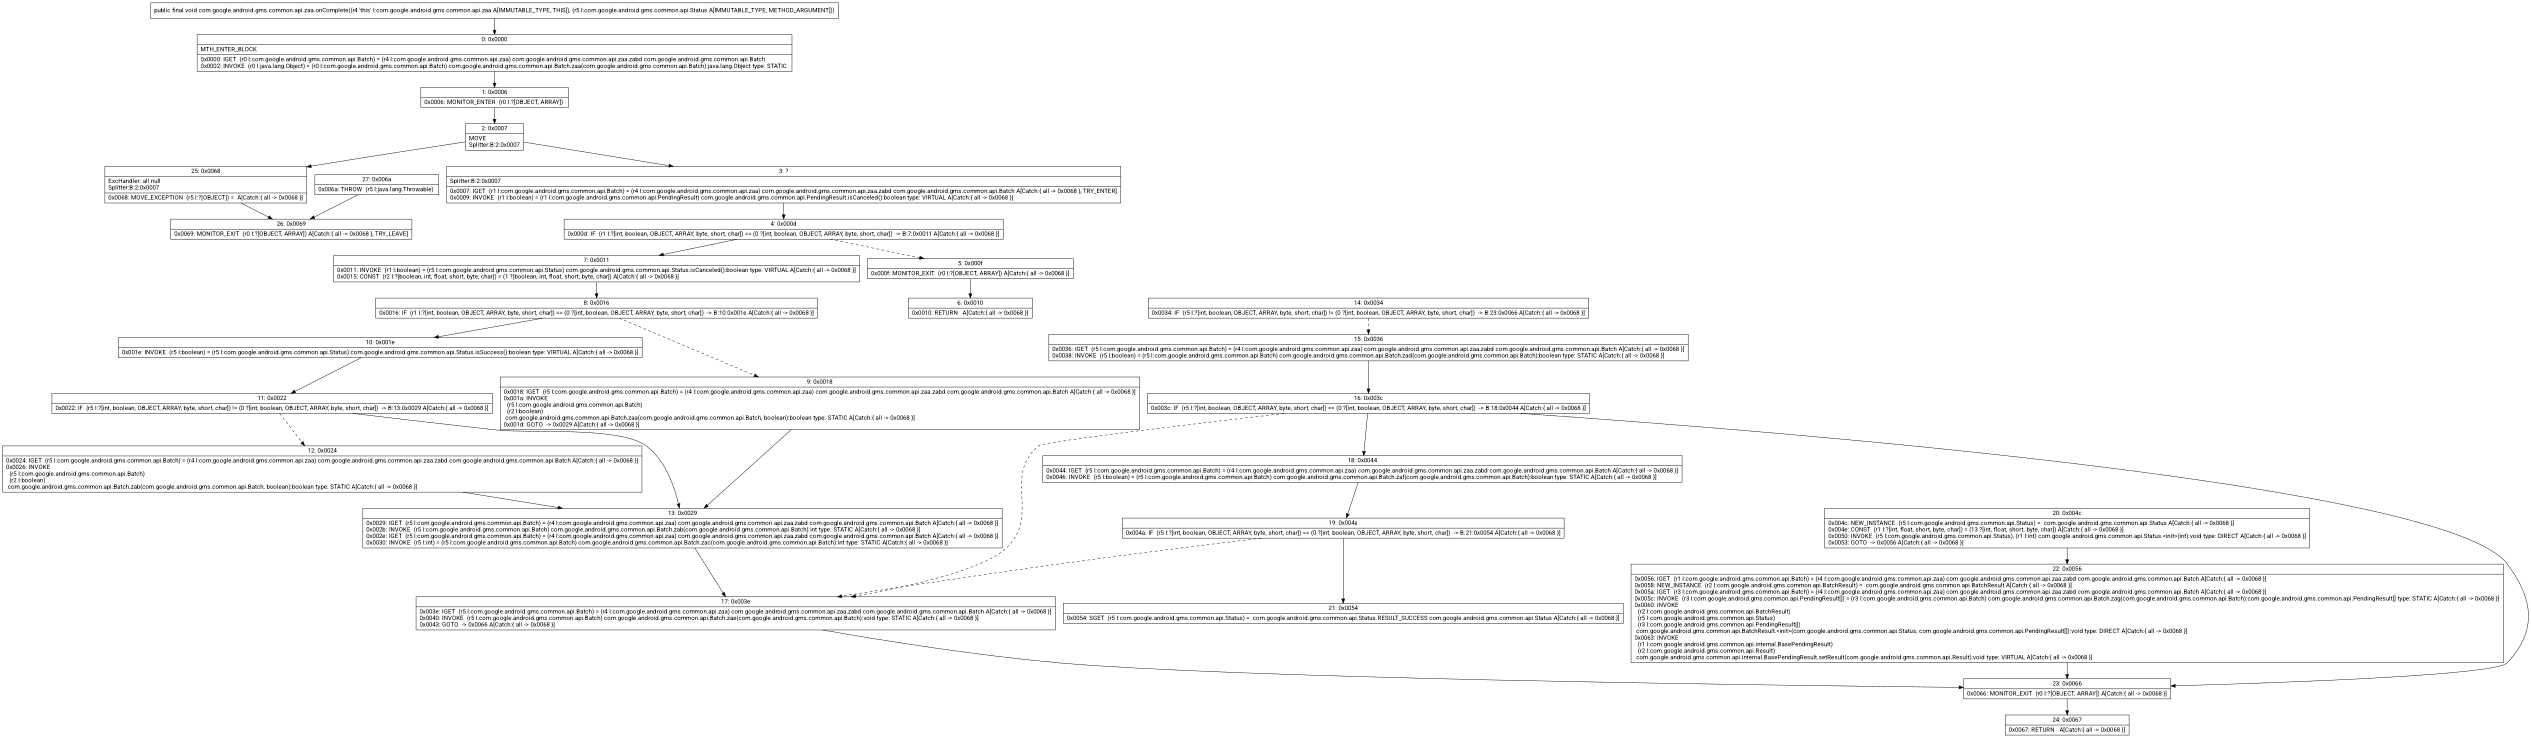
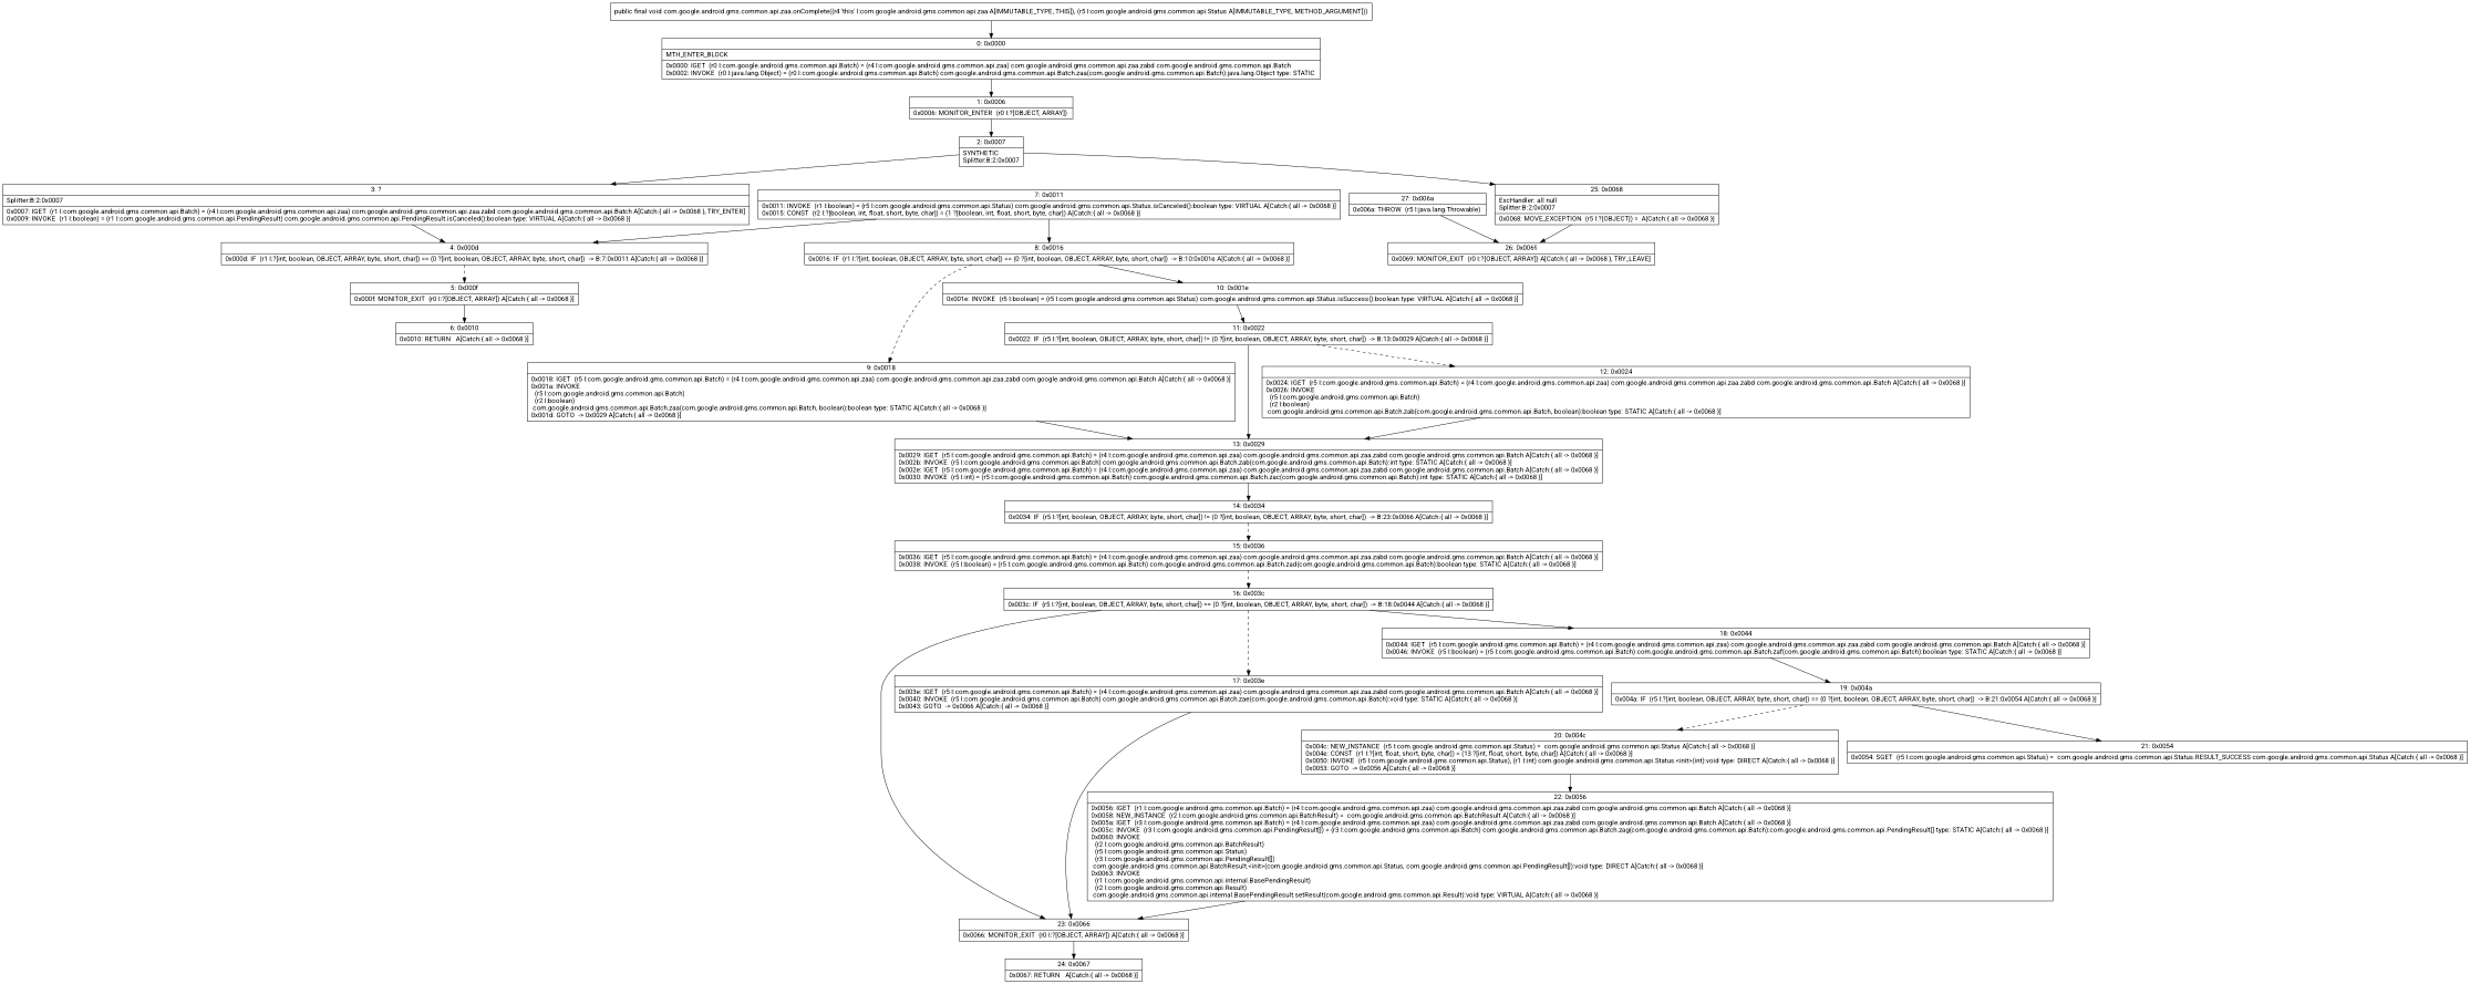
  digraph {
    fontname=Roboto
    node [fontname=Roboto shape=record]
    edge [fontname=Roboto]
    n1 [label="{0\:\ 0x0000|MTH_ENTER_BLOCK\l|0x0000: IGET  (r0 I:com.google.android.gms.common.api.Batch) = (r4 I:com.google.android.gms.common.api.zaa) com.google.android.gms.common.api.zaa.zabd com.google.android.gms.common.api.Batch \l0x0002: INVOKE  (r0 I:java.lang.Object) = (r0 I:com.google.android.gms.common.api.Batch) com.google.android.gms.common.api.Batch.zaa(com.google.android.gms.common.api.Batch):java.lang.Object type: STATIC \l}"]
    n2 [label="{1\:\ 0x0006|0x0006: MONITOR_ENTER  (r0 I:?[OBJECT, ARRAY]) \l}"]
-   n3 [label="{2\:\ 0x0007|MOVE\lSplitter:B:2:0x0007\l}"]
+   n3 [label="{2\:\ 0x0007|SYNTHETIC\lSplitter:B:2:0x0007\l}"]
    n4 [label="{3\:\ ?|Splitter:B:2:0x0007\l|0x0007: IGET  (r1 I:com.google.android.gms.common.api.Batch) = (r4 I:com.google.android.gms.common.api.zaa) com.google.android.gms.common.api.zaa.zabd com.google.android.gms.common.api.Batch A[Catch:\{ all \-\> 0x0068 \}, TRY_ENTER]\l0x0009: INVOKE  (r1 I:boolean) = (r1 I:com.google.android.gms.common.api.PendingResult) com.google.android.gms.common.api.PendingResult.isCanceled():boolean type: VIRTUAL A[Catch:\{ all \-\> 0x0068 \}]\l}"]
    n5 [label="{25\:\ 0x0068|ExcHandler: all null\lSplitter:B:2:0x0007\l|0x0068: MOVE_EXCEPTION  (r5 I:?[OBJECT]) =  A[Catch:\{ all \-\> 0x0068 \}]\l}"]
    n6 [label="{4\:\ 0x000d|0x000d: IF  (r1 I:?[int, boolean, OBJECT, ARRAY, byte, short, char]) == (0 ?[int, boolean, OBJECT, ARRAY, byte, short, char])  \-\> B:7:0x0011 A[Catch:\{ all \-\> 0x0068 \}]\l}"]
    n7 [label="{26\:\ 0x0069|0x0069: MONITOR_EXIT  (r0 I:?[OBJECT, ARRAY]) A[Catch:\{ all \-\> 0x0068 \}, TRY_LEAVE]\l}"]
    n8 [label="{5\:\ 0x000f|0x000f: MONITOR_EXIT  (r0 I:?[OBJECT, ARRAY]) A[Catch:\{ all \-\> 0x0068 \}]\l}"]
    n9 [label="{7\:\ 0x0011|0x0011: INVOKE  (r1 I:boolean) = (r5 I:com.google.android.gms.common.api.Status) com.google.android.gms.common.api.Status.isCanceled():boolean type: VIRTUAL A[Catch:\{ all \-\> 0x0068 \}]\l0x0015: CONST  (r2 I:?[boolean, int, float, short, byte, char]) = (1 ?[boolean, int, float, short, byte, char]) A[Catch:\{ all \-\> 0x0068 \}]\l}"]
    n10 [label="{6\:\ 0x0010|0x0010: RETURN   A[Catch:\{ all \-\> 0x0068 \}]\l}"]
    n11 [label="{8\:\ 0x0016|0x0016: IF  (r1 I:?[int, boolean, OBJECT, ARRAY, byte, short, char]) == (0 ?[int, boolean, OBJECT, ARRAY, byte, short, char])  \-\> B:10:0x001e A[Catch:\{ all \-\> 0x0068 \}]\l}"]
    n12 [label="{9\:\ 0x0018|0x0018: IGET  (r5 I:com.google.android.gms.common.api.Batch) = (r4 I:com.google.android.gms.common.api.zaa) com.google.android.gms.common.api.zaa.zabd com.google.android.gms.common.api.Batch A[Catch:\{ all \-\> 0x0068 \}]\l0x001a: INVOKE  \l  (r5 I:com.google.android.gms.common.api.Batch)\l  (r2 I:boolean)\l com.google.android.gms.common.api.Batch.zaa(com.google.android.gms.common.api.Batch, boolean):boolean type: STATIC A[Catch:\{ all \-\> 0x0068 \}]\l0x001d: GOTO  \-\> 0x0029 A[Catch:\{ all \-\> 0x0068 \}]\l}"]
    n13 [label="{10\:\ 0x001e|0x001e: INVOKE  (r5 I:boolean) = (r5 I:com.google.android.gms.common.api.Status) com.google.android.gms.common.api.Status.isSuccess():boolean type: VIRTUAL A[Catch:\{ all \-\> 0x0068 \}]\l}"]
    n14 [label="{13\:\ 0x0029|0x0029: IGET  (r5 I:com.google.android.gms.common.api.Batch) = (r4 I:com.google.android.gms.common.api.zaa) com.google.android.gms.common.api.zaa.zabd com.google.android.gms.common.api.Batch A[Catch:\{ all \-\> 0x0068 \}]\l0x002b: INVOKE  (r5 I:com.google.android.gms.common.api.Batch) com.google.android.gms.common.api.Batch.zab(com.google.android.gms.common.api.Batch):int type: STATIC A[Catch:\{ all \-\> 0x0068 \}]\l0x002e: IGET  (r5 I:com.google.android.gms.common.api.Batch) = (r4 I:com.google.android.gms.common.api.zaa) com.google.android.gms.common.api.zaa.zabd com.google.android.gms.common.api.Batch A[Catch:\{ all \-\> 0x0068 \}]\l0x0030: INVOKE  (r5 I:int) = (r5 I:com.google.android.gms.common.api.Batch) com.google.android.gms.common.api.Batch.zac(com.google.android.gms.common.api.Batch):int type: STATIC A[Catch:\{ all \-\> 0x0068 \}]\l}"]
    n15 [label="{11\:\ 0x0022|0x0022: IF  (r5 I:?[int, boolean, OBJECT, ARRAY, byte, short, char]) != (0 ?[int, boolean, OBJECT, ARRAY, byte, short, char])  \-\> B:13:0x0029 A[Catch:\{ all \-\> 0x0068 \}]\l}"]
    n16 [label="{14\:\ 0x0034|0x0034: IF  (r5 I:?[int, boolean, OBJECT, ARRAY, byte, short, char]) != (0 ?[int, boolean, OBJECT, ARRAY, byte, short, char])  \-\> B:23:0x0066 A[Catch:\{ all \-\> 0x0068 \}]\l}"]
    n17 [label="{12\:\ 0x0024|0x0024: IGET  (r5 I:com.google.android.gms.common.api.Batch) = (r4 I:com.google.android.gms.common.api.zaa) com.google.android.gms.common.api.zaa.zabd com.google.android.gms.common.api.Batch A[Catch:\{ all \-\> 0x0068 \}]\l0x0026: INVOKE  \l  (r5 I:com.google.android.gms.common.api.Batch)\l  (r2 I:boolean)\l com.google.android.gms.common.api.Batch.zab(com.google.android.gms.common.api.Batch, boolean):boolean type: STATIC A[Catch:\{ all \-\> 0x0068 \}]\l}"]
    n18 [label="{15\:\ 0x0036|0x0036: IGET  (r5 I:com.google.android.gms.common.api.Batch) = (r4 I:com.google.android.gms.common.api.zaa) com.google.android.gms.common.api.zaa.zabd com.google.android.gms.common.api.Batch A[Catch:\{ all \-\> 0x0068 \}]\l0x0038: INVOKE  (r5 I:boolean) = (r5 I:com.google.android.gms.common.api.Batch) com.google.android.gms.common.api.Batch.zad(com.google.android.gms.common.api.Batch):boolean type: STATIC A[Catch:\{ all \-\> 0x0068 \}]\l}"]
    n19 [label="{16\:\ 0x003c|0x003c: IF  (r5 I:?[int, boolean, OBJECT, ARRAY, byte, short, char]) == (0 ?[int, boolean, OBJECT, ARRAY, byte, short, char])  \-\> B:18:0x0044 A[Catch:\{ all \-\> 0x0068 \}]\l}"]
    n20 [label="{23\:\ 0x0066|0x0066: MONITOR_EXIT  (r0 I:?[OBJECT, ARRAY]) A[Catch:\{ all \-\> 0x0068 \}]\l}"]
    n21 [label="{24\:\ 0x0067|0x0067: RETURN   A[Catch:\{ all \-\> 0x0068 \}]\l}"]
    n22 [label="{17\:\ 0x003e|0x003e: IGET  (r5 I:com.google.android.gms.common.api.Batch) = (r4 I:com.google.android.gms.common.api.zaa) com.google.android.gms.common.api.zaa.zabd com.google.android.gms.common.api.Batch A[Catch:\{ all \-\> 0x0068 \}]\l0x0040: INVOKE  (r5 I:com.google.android.gms.common.api.Batch) com.google.android.gms.common.api.Batch.zae(com.google.android.gms.common.api.Batch):void type: STATIC A[Catch:\{ all \-\> 0x0068 \}]\l0x0043: GOTO  \-\> 0x0066 A[Catch:\{ all \-\> 0x0068 \}]\l}"]
    n23 [label="{18\:\ 0x0044|0x0044: IGET  (r5 I:com.google.android.gms.common.api.Batch) = (r4 I:com.google.android.gms.common.api.zaa) com.google.android.gms.common.api.zaa.zabd com.google.android.gms.common.api.Batch A[Catch:\{ all \-\> 0x0068 \}]\l0x0046: INVOKE  (r5 I:boolean) = (r5 I:com.google.android.gms.common.api.Batch) com.google.android.gms.common.api.Batch.zaf(com.google.android.gms.common.api.Batch):boolean type: STATIC A[Catch:\{ all \-\> 0x0068 \}]\l}"]
    n24 [label="{19\:\ 0x004a|0x004a: IF  (r5 I:?[int, boolean, OBJECT, ARRAY, byte, short, char]) == (0 ?[int, boolean, OBJECT, ARRAY, byte, short, char])  \-\> B:21:0x0054 A[Catch:\{ all \-\> 0x0068 \}]\l}"]
    n25 [label="{20\:\ 0x004c|0x004c: NEW_INSTANCE  (r5 I:com.google.android.gms.common.api.Status) =  com.google.android.gms.common.api.Status A[Catch:\{ all \-\> 0x0068 \}]\l0x004e: CONST  (r1 I:?[int, float, short, byte, char]) = (13 ?[int, float, short, byte, char]) A[Catch:\{ all \-\> 0x0068 \}]\l0x0050: INVOKE  (r5 I:com.google.android.gms.common.api.Status), (r1 I:int) com.google.android.gms.common.api.Status.\<init\>(int):void type: DIRECT A[Catch:\{ all \-\> 0x0068 \}]\l0x0053: GOTO  \-\> 0x0056 A[Catch:\{ all \-\> 0x0068 \}]\l}"]
    n26 [label="{21\:\ 0x0054|0x0054: SGET  (r5 I:com.google.android.gms.common.api.Status) =  com.google.android.gms.common.api.Status.RESULT_SUCCESS com.google.android.gms.common.api.Status A[Catch:\{ all \-\> 0x0068 \}]\l}"]
    n27 [label="{22\:\ 0x0056|0x0056: IGET  (r1 I:com.google.android.gms.common.api.Batch) = (r4 I:com.google.android.gms.common.api.zaa) com.google.android.gms.common.api.zaa.zabd com.google.android.gms.common.api.Batch A[Catch:\{ all \-\> 0x0068 \}]\l0x0058: NEW_INSTANCE  (r2 I:com.google.android.gms.common.api.BatchResult) =  com.google.android.gms.common.api.BatchResult A[Catch:\{ all \-\> 0x0068 \}]\l0x005a: IGET  (r3 I:com.google.android.gms.common.api.Batch) = (r4 I:com.google.android.gms.common.api.zaa) com.google.android.gms.common.api.zaa.zabd com.google.android.gms.common.api.Batch A[Catch:\{ all \-\> 0x0068 \}]\l0x005c: INVOKE  (r3 I:com.google.android.gms.common.api.PendingResult[]) = (r3 I:com.google.android.gms.common.api.Batch) com.google.android.gms.common.api.Batch.zag(com.google.android.gms.common.api.Batch):com.google.android.gms.common.api.PendingResult[] type: STATIC A[Catch:\{ all \-\> 0x0068 \}]\l0x0060: INVOKE  \l  (r2 I:com.google.android.gms.common.api.BatchResult)\l  (r5 I:com.google.android.gms.common.api.Status)\l  (r3 I:com.google.android.gms.common.api.PendingResult[])\l com.google.android.gms.common.api.BatchResult.\<init\>(com.google.android.gms.common.api.Status, com.google.android.gms.common.api.PendingResult[]):void type: DIRECT A[Catch:\{ all \-\> 0x0068 \}]\l0x0063: INVOKE  \l  (r1 I:com.google.android.gms.common.api.internal.BasePendingResult)\l  (r2 I:com.google.android.gms.common.api.Result)\l com.google.android.gms.common.api.internal.BasePendingResult.setResult(com.google.android.gms.common.api.Result):void type: VIRTUAL A[Catch:\{ all \-\> 0x0068 \}]\l}"]
    n28 [label="{27\:\ 0x006a|0x006a: THROW  (r5 I:java.lang.Throwable) \l}"]
    n29 [label="{public final void com.google.android.gms.common.api.zaa.onComplete((r4 'this' I:com.google.android.gms.common.api.zaa A[IMMUTABLE_TYPE, THIS]), (r5 I:com.google.android.gms.common.api.Status A[IMMUTABLE_TYPE, METHOD_ARGUMENT])) }"]
    n1 -> n2
    n2 -> n3
    n3 -> n4
    n3 -> n5
    n4 -> n6
    n5 -> n7
    n6 -> n8 [style=dashed]
-   n6 -> n9
+   n9 -> n6
    n8 -> n10
    n9 -> n11
    n11 -> n12 [style=dashed]
    n11 -> n13
    n12 -> n14
    n13 -> n15
-   n14 -> n22
+   n14 -> n16
    n15 -> n14
    n15 -> n17 [style=dashed]
    n16 -> n18 [style=dashed]
    n17 -> n14
-   n18 -> n19
+   n18 -> n19 [style=dashed]
    n19 -> n20
    n19 -> n22 [style=dashed]
    n19 -> n23
    n20 -> n21
    n22 -> n20
    n23 -> n24
-   n24 -> n22 [style=dashed]
+   n24 -> n25 [style=dashed]
    n24 -> n26
    n25 -> n27
    n27 -> n20
    n28 -> n7
    n29 -> n1
  }
